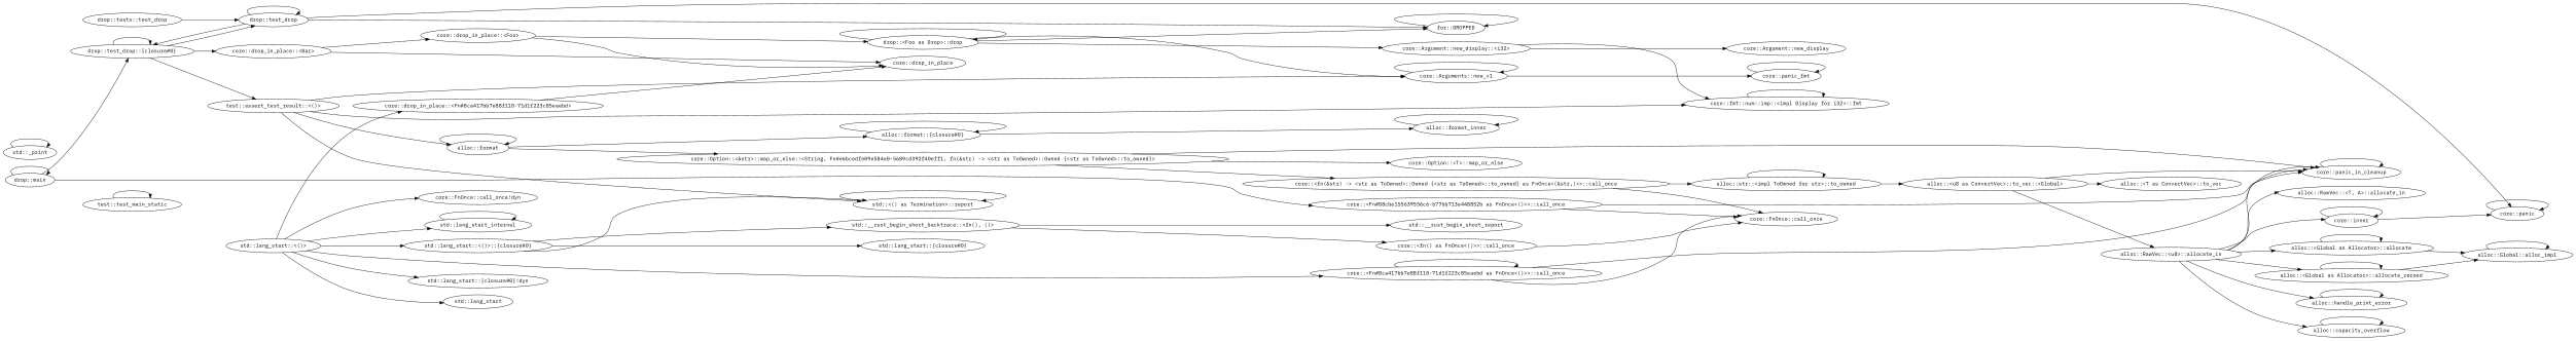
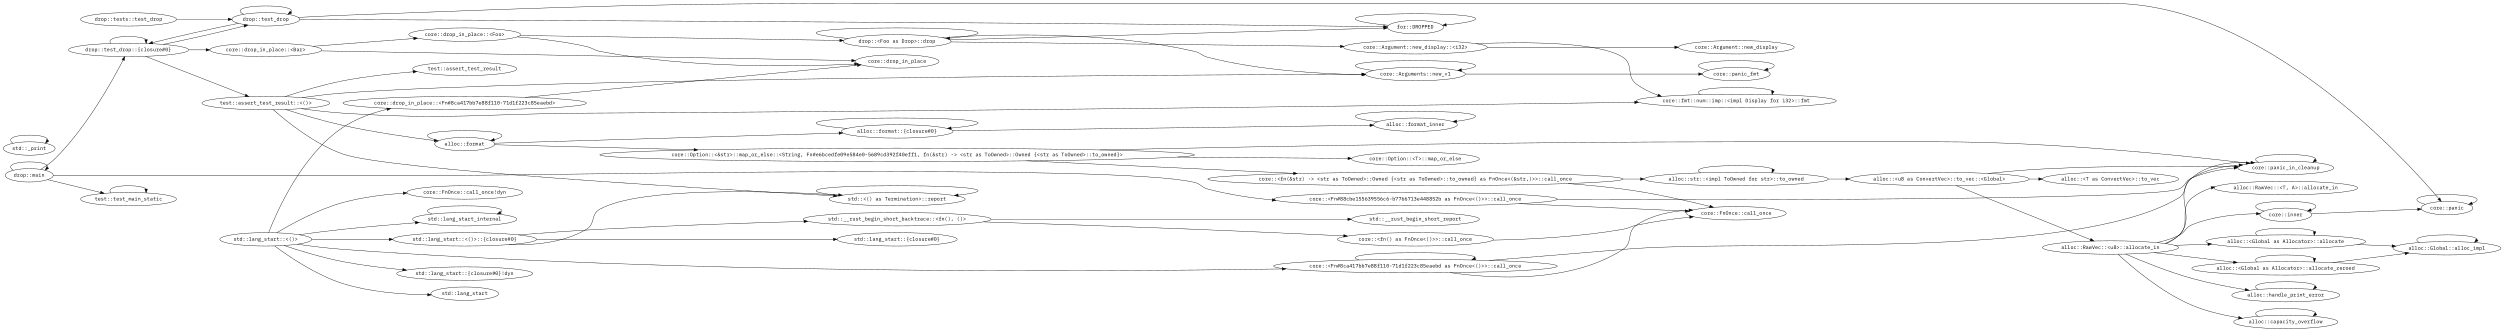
  digraph {
    fontname="IBM Plex Mono"
    rankdir=LR
    node [fontname="IBM Plex Mono"]
    edge [fontname="IBM Plex Mono"]
    "test::test_main_static"
    "test::assert_test_result::<()>"
+   "test::assert_test_result"
    "std::<() as Termination>::report"
    "core::fmt::num::imp::<impl Display for i32>::fmt"
    "core::Arguments::new_v1"
    "alloc::format"
    "core::panic_fmt"
    "core::Option::<&str>::map_or_else::<String, Fn#e6bcedfe09e584e0-5689cd392f40eff1, fn(&str) -> <str as ToOwned>::Owned {<str as ToOwned>::to_owned}>"
    "alloc::format::{closure#0}"
    "std::lang_start_internal"
    "std::lang_start::<()>::{closure#0}"
    "std::lang_start::{closure#0}"
    "std::__rust_begin_short_backtrace::<fn(), ()>"
    n15 [label="std::__rust_begin_short_report"]
    "core::<fn() as FnOnce<()>>::call_once"
    "std::lang_start::<()>"
    "std::lang_start::{closure#0}!dyn"
    "std::lang_start"
    "core::drop_in_place::<Fn#8ca417bb7e88f110-71d1f223c85eaebd>"
    "core::FnOnce::call_once!dyn"
    "core::<Fn#8ca417bb7e88f110-71d1f223c85eaebd as FnOnce<()>>::call_once"
    "core::drop_in_place"
    "core::panic_in_cleanup"
    "core::FnOnce::call_once"
    "std::_print"
    "drop::tests::test_drop"
    "drop::test_drop"
    "drop::test_drop::{closure#0}"
    n30 [label="for::DROPPED"]
    "core::panic"
    "core::drop_in_place::<Bar>"
    "core::drop_in_place::<Foo>"
    "drop::main"
    "core::<Fn#88cbe155639556c6-b7766713e448852b as FnOnce<()>>::call_once"
    "drop::<Foo as Drop>::drop"
    "core::Argument::new_display::<i32>"
    "core::Argument::new_display"
    "core::inner"
    "core::Option::<T>::map_or_else"
    "core::<fn(&str) -> <str as ToOwned>::Owned {<str as ToOwned>::to_owned} as FnOnce<(&str,)>>::call_once"
    "alloc::str::<impl ToOwned for str>::to_owned"
    "alloc::<u8 as ConvertVec>::to_vec::<Global>"
    "alloc::RawVec::<u8>::allocate_in"
    "alloc::<T as ConvertVec>::to_vec"
    n46 [label="alloc::handle_print_error"]
    "alloc::format_inner"
    "alloc::capacity_overflow"
    "alloc::RawVec::<T, A>::allocate_in"
    "alloc::<Global as Allocator>::allocate_zeroed"
    "alloc::<Global as Allocator>::allocate"
    "alloc::Global::alloc_impl"
    "test::test_main_static" -> "test::test_main_static"
+   "test::assert_test_result::<()>" -> "test::assert_test_result"
    "test::assert_test_result::<()>" -> "std::<() as Termination>::report"
    "test::assert_test_result::<()>" -> "core::fmt::num::imp::<impl Display for i32>::fmt"
    "test::assert_test_result::<()>" -> "core::Arguments::new_v1"
    "test::assert_test_result::<()>" -> "alloc::format"
    "std::<() as Termination>::report" -> "std::<() as Termination>::report"
    "core::fmt::num::imp::<impl Display for i32>::fmt" -> "core::fmt::num::imp::<impl Display for i32>::fmt"
    "core::Arguments::new_v1" -> "core::Arguments::new_v1"
    "core::Arguments::new_v1" -> "core::panic_fmt"
    "alloc::format" -> "alloc::format"
    "alloc::format" -> "core::Option::<&str>::map_or_else::<String, Fn#e6bcedfe09e584e0-5689cd392f40eff1, fn(&str) -> <str as ToOwned>::Owned {<str as ToOwned>::to_owned}>"
    "alloc::format" -> "alloc::format::{closure#0}"
    "core::panic_fmt" -> "core::panic_fmt"
    "core::Option::<&str>::map_or_else::<String, Fn#e6bcedfe09e584e0-5689cd392f40eff1, fn(&str) -> <str as ToOwned>::Owned {<str as ToOwned>::to_owned}>" -> "core::panic_in_cleanup"
    "core::Option::<&str>::map_or_else::<String, Fn#e6bcedfe09e584e0-5689cd392f40eff1, fn(&str) -> <str as ToOwned>::Owned {<str as ToOwned>::to_owned}>" -> "core::Option::<T>::map_or_else"
    "core::Option::<&str>::map_or_else::<String, Fn#e6bcedfe09e584e0-5689cd392f40eff1, fn(&str) -> <str as ToOwned>::Owned {<str as ToOwned>::to_owned}>" -> "core::<fn(&str) -> <str as ToOwned>::Owned {<str as ToOwned>::to_owned} as FnOnce<(&str,)>>::call_once"
    "alloc::format::{closure#0}" -> "alloc::format::{closure#0}"
    "alloc::format::{closure#0}" -> "alloc::format_inner"
    "std::lang_start_internal" -> "std::lang_start_internal"
    "std::lang_start::<()>::{closure#0}" -> "std::<() as Termination>::report"
    "std::lang_start::<()>::{closure#0}" -> "std::lang_start::{closure#0}"
    "std::lang_start::<()>::{closure#0}" -> "std::__rust_begin_short_backtrace::<fn(), ()>"
    "std::__rust_begin_short_backtrace::<fn(), ()>" -> n15
    "std::__rust_begin_short_backtrace::<fn(), ()>" -> "core::<fn() as FnOnce<()>>::call_once"
    "core::<fn() as FnOnce<()>>::call_once" -> "core::FnOnce::call_once"
    "std::lang_start::<()>" -> "std::lang_start_internal"
    "std::lang_start::<()>" -> "std::lang_start::<()>::{closure#0}"
    "std::lang_start::<()>" -> "std::lang_start::{closure#0}!dyn"
    "std::lang_start::<()>" -> "std::lang_start"
    "std::lang_start::<()>" -> "core::drop_in_place::<Fn#8ca417bb7e88f110-71d1f223c85eaebd>"
    "std::lang_start::<()>" -> "core::FnOnce::call_once!dyn"
    "std::lang_start::<()>" -> "core::<Fn#8ca417bb7e88f110-71d1f223c85eaebd as FnOnce<()>>::call_once"
    "core::drop_in_place::<Fn#8ca417bb7e88f110-71d1f223c85eaebd>" -> "core::drop_in_place"
    "core::<Fn#8ca417bb7e88f110-71d1f223c85eaebd as FnOnce<()>>::call_once" -> "core::<Fn#8ca417bb7e88f110-71d1f223c85eaebd as FnOnce<()>>::call_once"
    "core::<Fn#8ca417bb7e88f110-71d1f223c85eaebd as FnOnce<()>>::call_once" -> "core::panic_in_cleanup"
    "core::<Fn#8ca417bb7e88f110-71d1f223c85eaebd as FnOnce<()>>::call_once" -> "core::FnOnce::call_once"
    "core::panic_in_cleanup" -> "core::panic_in_cleanup"
    "std::_print" -> "std::_print"
    "drop::tests::test_drop" -> "drop::test_drop"
    "drop::test_drop" -> "drop::test_drop"
    "drop::test_drop" -> "drop::test_drop::{closure#0}"
    "drop::test_drop" -> n30
    "drop::test_drop" -> "core::panic"
    "drop::test_drop::{closure#0}" -> "test::assert_test_result::<()>"
    "drop::test_drop::{closure#0}" -> "drop::test_drop"
    "drop::test_drop::{closure#0}" -> "drop::test_drop::{closure#0}"
    "drop::test_drop::{closure#0}" -> "core::drop_in_place::<Bar>"
    n30 -> n30
    "core::panic" -> "core::panic"
    "core::drop_in_place::<Bar>" -> "core::drop_in_place"
    "core::drop_in_place::<Bar>" -> "core::drop_in_place::<Foo>"
    "core::drop_in_place::<Foo>" -> "core::drop_in_place"
    "core::drop_in_place::<Foo>" -> "drop::<Foo as Drop>::drop"
+   "drop::main" -> "test::test_main_static"
    "drop::main" -> "drop::test_drop::{closure#0}"
    "drop::main" -> "drop::main"
    "drop::main" -> "core::<Fn#88cbe155639556c6-b7766713e448852b as FnOnce<()>>::call_once"
    "core::<Fn#88cbe155639556c6-b7766713e448852b as FnOnce<()>>::call_once" -> "core::panic_in_cleanup"
    "core::<Fn#88cbe155639556c6-b7766713e448852b as FnOnce<()>>::call_once" -> "core::FnOnce::call_once"
    "drop::<Foo as Drop>::drop" -> "core::Arguments::new_v1"
    "drop::<Foo as Drop>::drop" -> n30
    "drop::<Foo as Drop>::drop" -> "drop::<Foo as Drop>::drop"
    "drop::<Foo as Drop>::drop" -> "core::Argument::new_display::<i32>"
    "core::Argument::new_display::<i32>" -> "core::fmt::num::imp::<impl Display for i32>::fmt"
    "core::Argument::new_display::<i32>" -> "core::Argument::new_display"
    "core::inner" -> "core::panic"
    "core::inner" -> "core::inner"
    "core::<fn(&str) -> <str as ToOwned>::Owned {<str as ToOwned>::to_owned} as FnOnce<(&str,)>>::call_once" -> "core::FnOnce::call_once"
    "core::<fn(&str) -> <str as ToOwned>::Owned {<str as ToOwned>::to_owned} as FnOnce<(&str,)>>::call_once" -> "alloc::str::<impl ToOwned for str>::to_owned"
    "alloc::str::<impl ToOwned for str>::to_owned" -> "alloc::str::<impl ToOwned for str>::to_owned"
    "alloc::str::<impl ToOwned for str>::to_owned" -> "alloc::<u8 as ConvertVec>::to_vec::<Global>"
    "alloc::<u8 as ConvertVec>::to_vec::<Global>" -> "core::panic_in_cleanup"
    "alloc::<u8 as ConvertVec>::to_vec::<Global>" -> "alloc::RawVec::<u8>::allocate_in"
    "alloc::<u8 as ConvertVec>::to_vec::<Global>" -> "alloc::<T as ConvertVec>::to_vec"
    "alloc::RawVec::<u8>::allocate_in" -> "core::panic_in_cleanup"
    "alloc::RawVec::<u8>::allocate_in" -> "core::inner"
    "alloc::RawVec::<u8>::allocate_in" -> n46
    "alloc::RawVec::<u8>::allocate_in" -> "alloc::capacity_overflow"
    "alloc::RawVec::<u8>::allocate_in" -> "alloc::RawVec::<T, A>::allocate_in"
    "alloc::RawVec::<u8>::allocate_in" -> "alloc::<Global as Allocator>::allocate_zeroed"
    "alloc::RawVec::<u8>::allocate_in" -> "alloc::<Global as Allocator>::allocate"
    n46 -> n46
    "alloc::format_inner" -> "alloc::format_inner"
    "alloc::capacity_overflow" -> "alloc::capacity_overflow"
    "alloc::<Global as Allocator>::allocate_zeroed" -> "alloc::<Global as Allocator>::allocate_zeroed"
    "alloc::<Global as Allocator>::allocate_zeroed" -> "alloc::Global::alloc_impl"
    "alloc::<Global as Allocator>::allocate" -> "alloc::<Global as Allocator>::allocate"
    "alloc::<Global as Allocator>::allocate" -> "alloc::Global::alloc_impl"
    "alloc::Global::alloc_impl" -> "alloc::Global::alloc_impl"
  }
